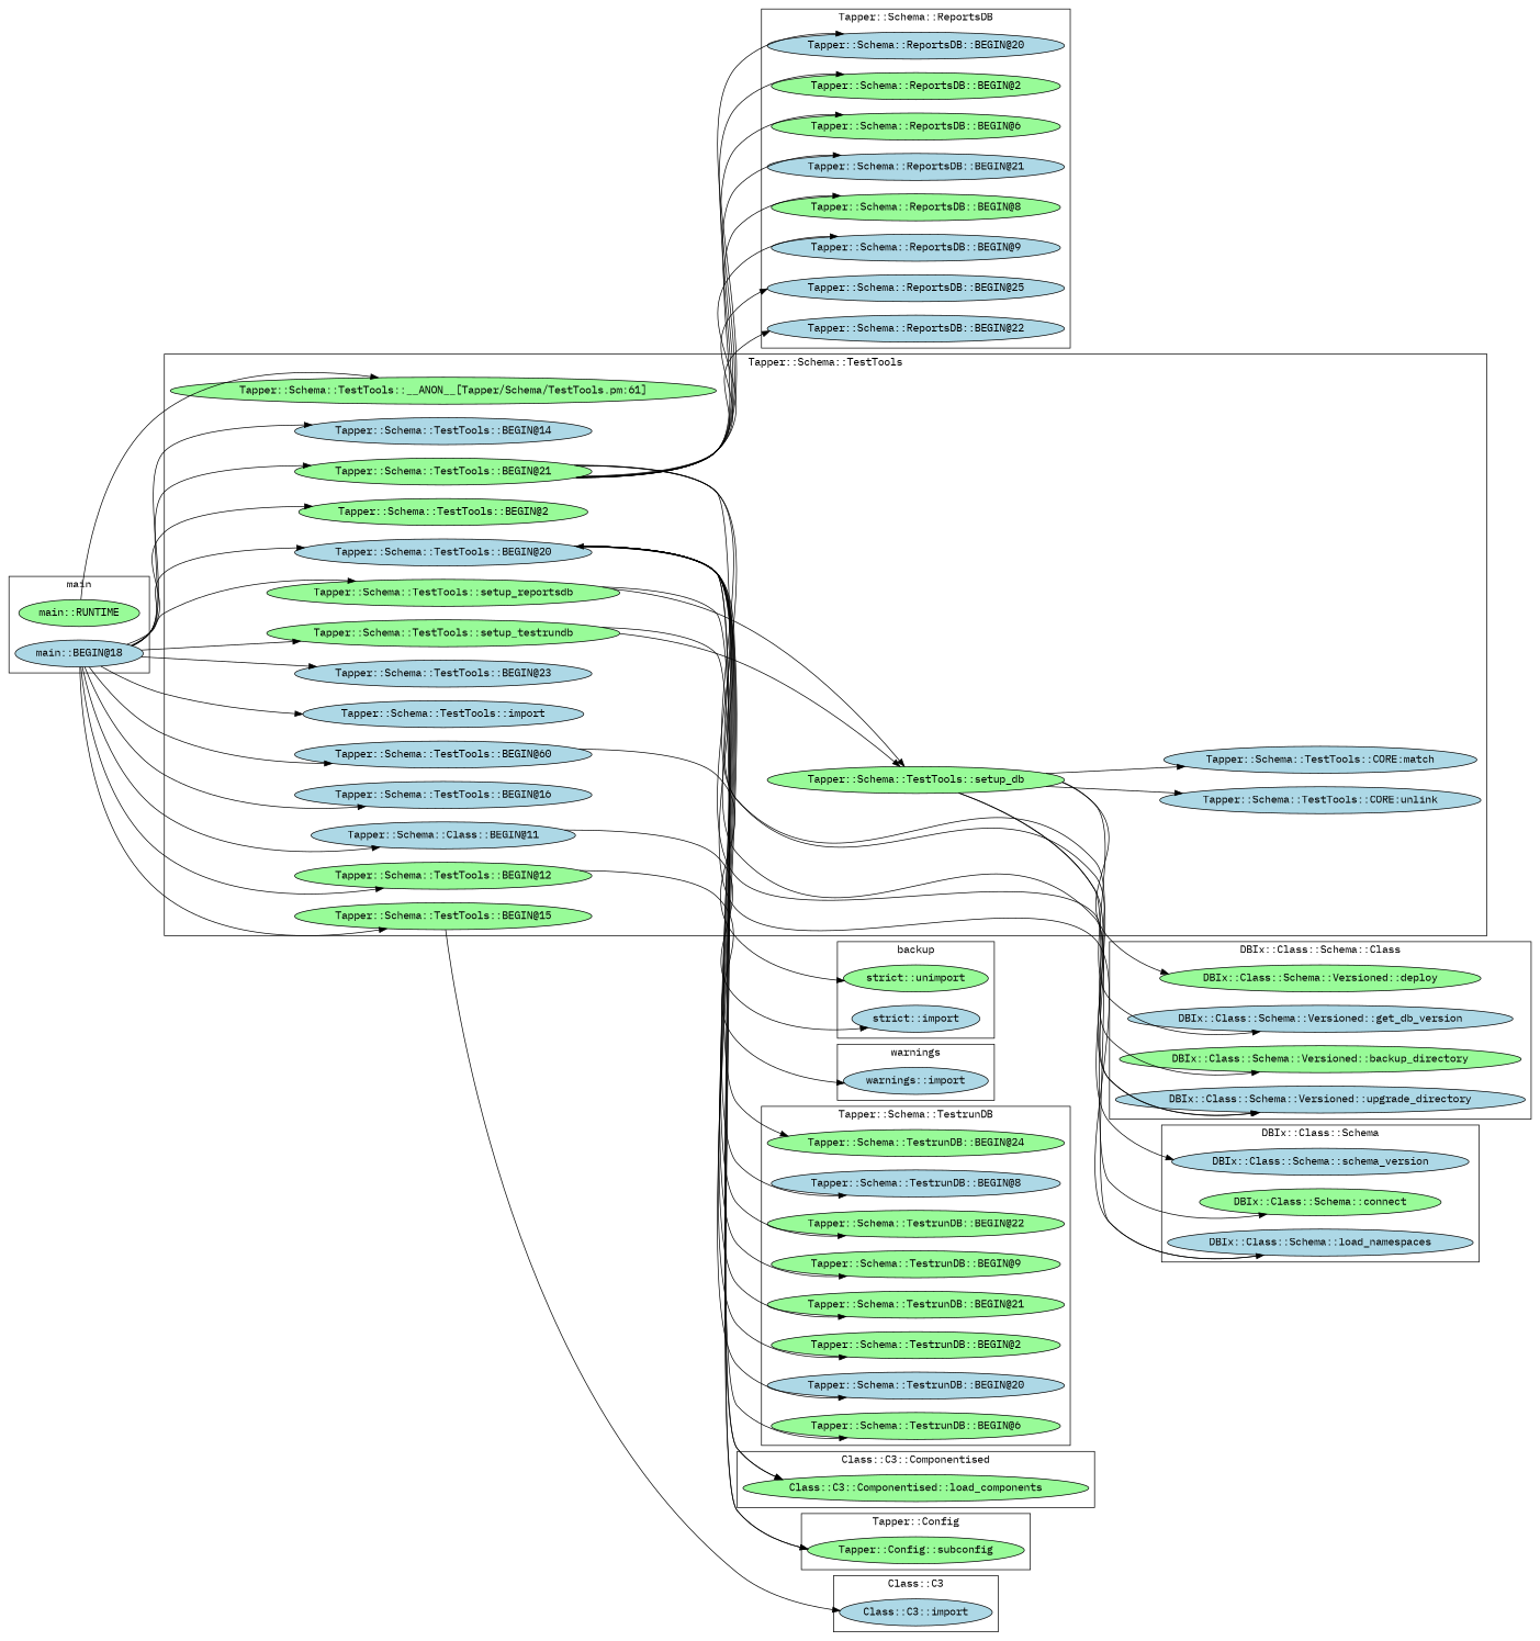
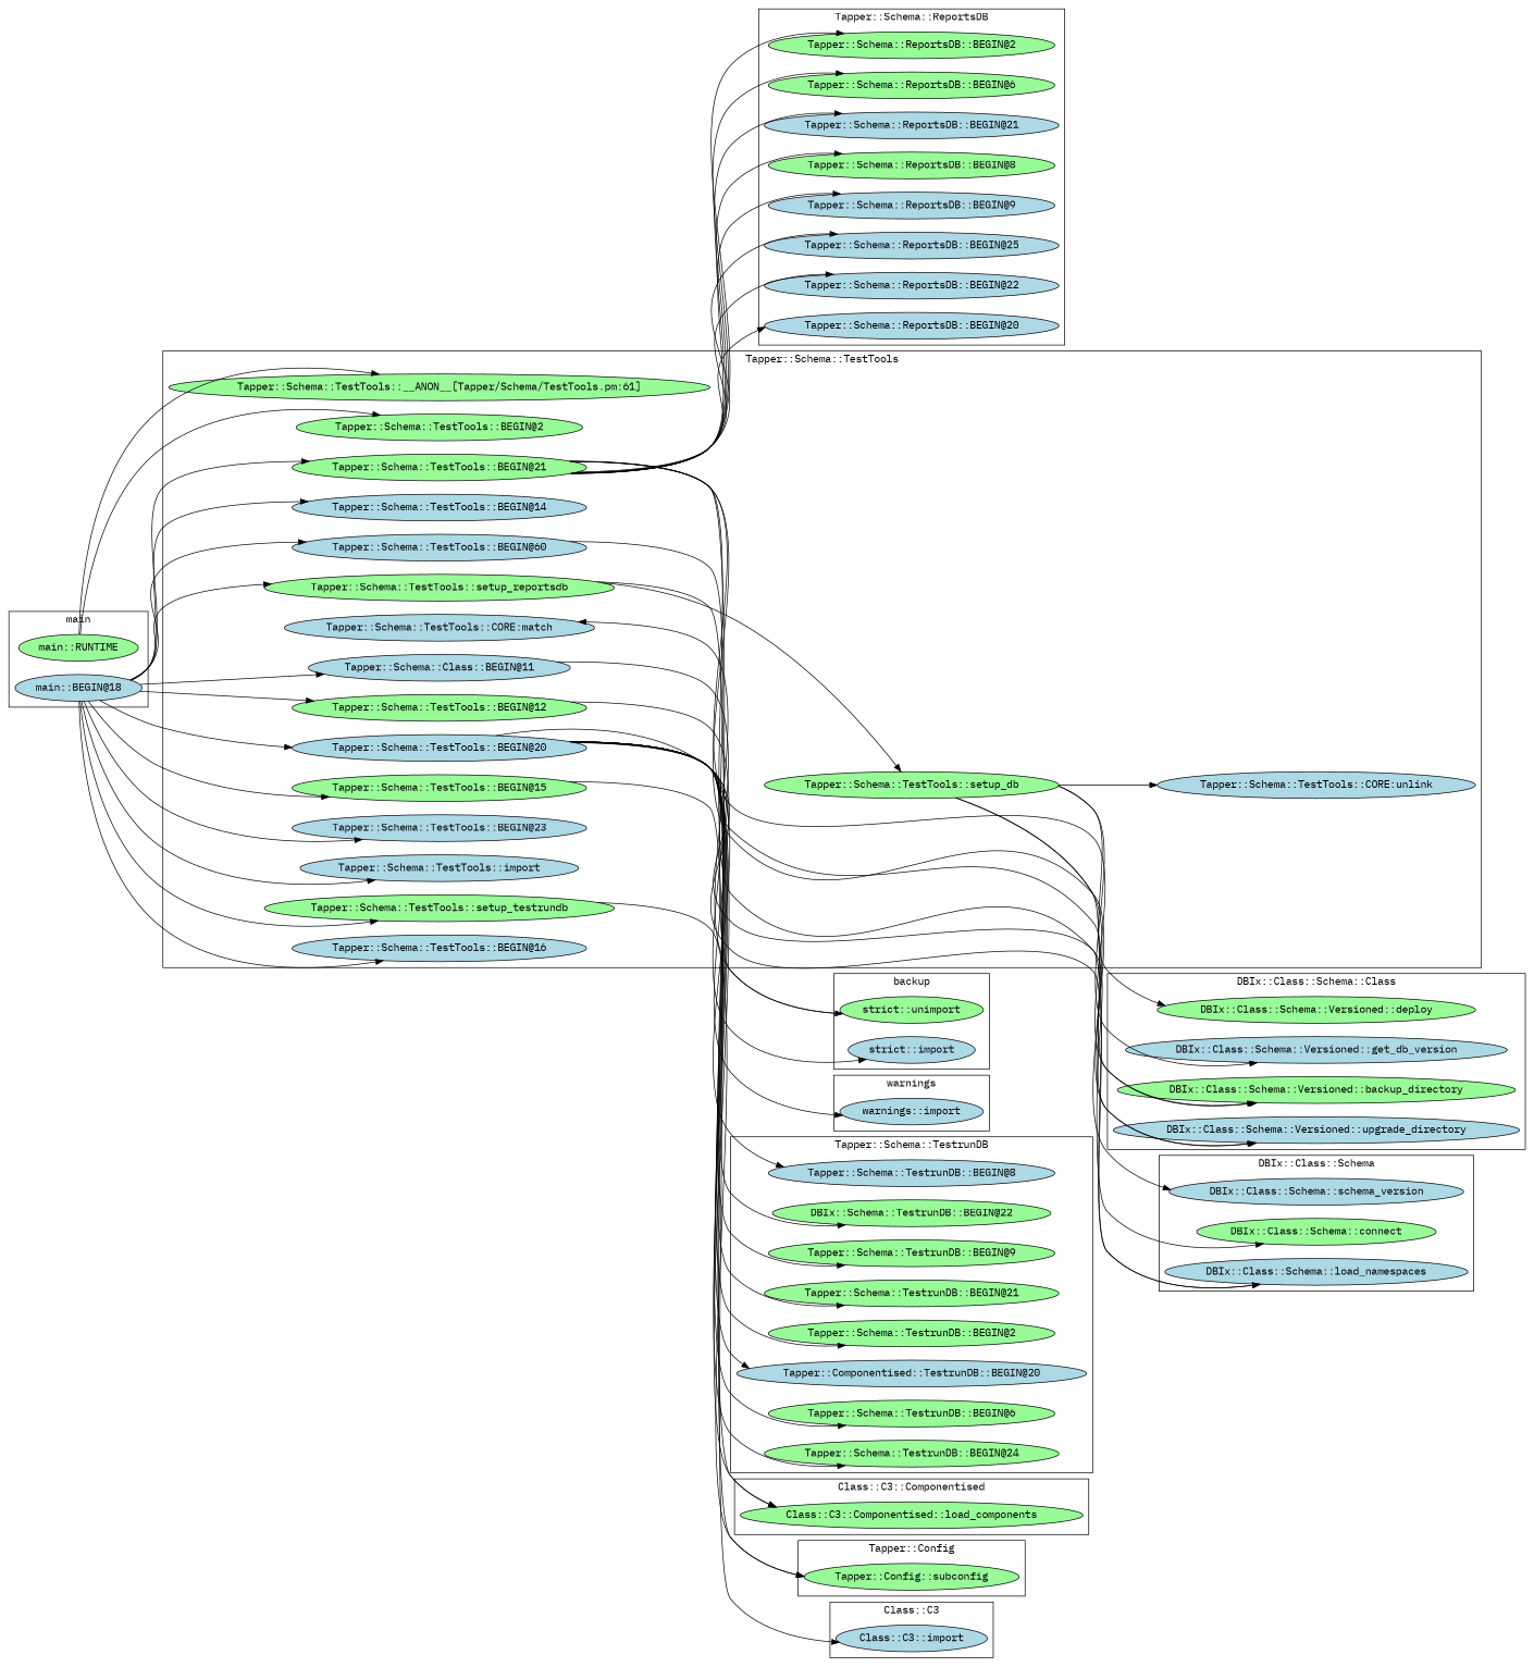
  digraph {
    fontname="IBM Plex Mono"
    rankdir=LR
    node [fillcolor=lightblue fontname="IBM Plex Mono" style=filled]
    edge [fontname="IBM Plex Mono"]
    "Tapper::Schema::ReportsDB::BEGIN@20"
    "Tapper::Schema::ReportsDB::BEGIN@2" [fillcolor=palegreen]
    "Tapper::Schema::ReportsDB::BEGIN@6" [fillcolor=palegreen]
    "Tapper::Schema::ReportsDB::BEGIN@21"
    "Tapper::Schema::ReportsDB::BEGIN@8" [fillcolor=palegreen]
    "Tapper::Schema::ReportsDB::BEGIN@9"
    "Tapper::Schema::ReportsDB::BEGIN@25"
    "Tapper::Schema::ReportsDB::BEGIN@22"
    "Tapper::Schema::TestTools::BEGIN@14"
    "Tapper::Schema::TestTools::BEGIN@60"
    "Tapper::Schema::TestTools::__ANON__[Tapper/Schema/TestTools.pm:61]" [fillcolor=palegreen]
    "Tapper::Schema::TestTools::CORE:unlink"
    "Tapper::Schema::TestTools::BEGIN@2" [fillcolor=palegreen]
    "Tapper::Schema::TestTools::setup_db" [fillcolor=palegreen]
    "Tapper::Schema::TestTools::BEGIN@12" [fillcolor=palegreen]
    "Tapper::Schema::TestTools::BEGIN@20"
    n17 [label="Tapper::Schema::Class::BEGIN@11"]
    "Tapper::Schema::TestTools::BEGIN@23"
    "Tapper::Schema::TestTools::CORE:match"
    "Tapper::Schema::TestTools::import"
    "Tapper::Schema::TestTools::setup_testrundb" [fillcolor=palegreen]
    "Tapper::Schema::TestTools::BEGIN@16"
    "Tapper::Schema::TestTools::setup_reportsdb" [fillcolor=palegreen]
    "Tapper::Schema::TestTools::BEGIN@15" [fillcolor=palegreen]
    "Tapper::Schema::TestTools::BEGIN@21" [fillcolor=palegreen]
    "Tapper::Schema::TestrunDB::BEGIN@24" [fillcolor=palegreen]
    "Tapper::Schema::TestrunDB::BEGIN@8"
-   "Tapper::Schema::TestrunDB::BEGIN@22" [fillcolor=palegreen]
+   "Tapper::Schema::TestrunDB::BEGIN@22" [fillcolor=palegreen label="DBIx::Schema::TestrunDB::BEGIN@22"]
    "Tapper::Schema::TestrunDB::BEGIN@9" [fillcolor=palegreen]
    "Tapper::Schema::TestrunDB::BEGIN@21" [fillcolor=palegreen]
    "Tapper::Schema::TestrunDB::BEGIN@2" [fillcolor=palegreen]
-   "Tapper::Schema::TestrunDB::BEGIN@20"
+   "Tapper::Schema::TestrunDB::BEGIN@20" [label="Tapper::Componentised::TestrunDB::BEGIN@20"]
    "Tapper::Schema::TestrunDB::BEGIN@6" [fillcolor=palegreen]
    "Class::C3::Componentised::load_components" [fillcolor=palegreen]
    "warnings::import"
    "DBIx::Class::Schema::Versioned::deploy" [fillcolor=palegreen]
    "DBIx::Class::Schema::Versioned::upgrade_directory"
    "DBIx::Class::Schema::Versioned::backup_directory" [fillcolor=palegreen]
    "DBIx::Class::Schema::Versioned::get_db_version"
    "DBIx::Class::Schema::schema_version"
    "DBIx::Class::Schema::connect" [fillcolor=palegreen]
    "DBIx::Class::Schema::load_namespaces"
    "Tapper::Config::subconfig" [fillcolor=palegreen]
    "strict::import"
    "strict::unimport" [fillcolor=palegreen]
    "main::BEGIN@18"
    "main::RUNTIME" [fillcolor=palegreen]
    "Class::C3::import"
    subgraph cluster_1 {
      label="Tapper::Schema::ReportsDB"
      "Tapper::Schema::ReportsDB::BEGIN@20"
      "Tapper::Schema::ReportsDB::BEGIN@2"
      "Tapper::Schema::ReportsDB::BEGIN@6"
      "Tapper::Schema::ReportsDB::BEGIN@21"
      "Tapper::Schema::ReportsDB::BEGIN@8"
      "Tapper::Schema::ReportsDB::BEGIN@9"
      "Tapper::Schema::ReportsDB::BEGIN@25"
      "Tapper::Schema::ReportsDB::BEGIN@22"
    }
    subgraph cluster_2 {
      label="Tapper::Schema::TestTools"
      "Tapper::Schema::TestTools::BEGIN@14"
      "Tapper::Schema::TestTools::BEGIN@60"
      "Tapper::Schema::TestTools::__ANON__[Tapper/Schema/TestTools.pm:61]"
      "Tapper::Schema::TestTools::CORE:unlink"
      "Tapper::Schema::TestTools::BEGIN@2"
      "Tapper::Schema::TestTools::setup_db"
      "Tapper::Schema::TestTools::BEGIN@12"
      "Tapper::Schema::TestTools::BEGIN@20"
      n17
      "Tapper::Schema::TestTools::BEGIN@23"
      "Tapper::Schema::TestTools::CORE:match"
      "Tapper::Schema::TestTools::import"
      "Tapper::Schema::TestTools::setup_testrundb"
      "Tapper::Schema::TestTools::BEGIN@16"
      "Tapper::Schema::TestTools::setup_reportsdb"
      "Tapper::Schema::TestTools::BEGIN@15"
      "Tapper::Schema::TestTools::BEGIN@21"
    }
    subgraph cluster_3 {
      label="Tapper::Schema::TestrunDB"
      "Tapper::Schema::TestrunDB::BEGIN@24"
      "Tapper::Schema::TestrunDB::BEGIN@8"
      "Tapper::Schema::TestrunDB::BEGIN@22"
      "Tapper::Schema::TestrunDB::BEGIN@9"
      "Tapper::Schema::TestrunDB::BEGIN@21"
      "Tapper::Schema::TestrunDB::BEGIN@2"
      "Tapper::Schema::TestrunDB::BEGIN@20"
      "Tapper::Schema::TestrunDB::BEGIN@6"
    }
    subgraph cluster_4 {
      label="Class::C3::Componentised"
      "Class::C3::Componentised::load_components"
    }
    subgraph cluster_5 {
      label=warnings
      "warnings::import"
    }
    subgraph cluster_6 {
      label="DBIx::Class::Schema::Class"
      "DBIx::Class::Schema::Versioned::deploy"
      "DBIx::Class::Schema::Versioned::upgrade_directory"
      "DBIx::Class::Schema::Versioned::backup_directory"
      "DBIx::Class::Schema::Versioned::get_db_version"
    }
    subgraph cluster_7 {
      label="DBIx::Class::Schema"
      "DBIx::Class::Schema::schema_version"
      "DBIx::Class::Schema::connect"
      "DBIx::Class::Schema::load_namespaces"
    }
    subgraph cluster_8 {
      label="Tapper::Config"
      "Tapper::Config::subconfig"
    }
    subgraph cluster_9 {
      label=backup
      "strict::import"
      "strict::unimport"
    }
    subgraph cluster_10 {
      label=main
      "main::BEGIN@18"
      "main::RUNTIME"
    }
    subgraph cluster_11 {
      label="Class::C3"
      "Class::C3::import"
    }
    "Tapper::Schema::TestTools::BEGIN@60" -> "strict::unimport"
    "Tapper::Schema::TestTools::setup_db" -> "Tapper::Schema::TestTools::CORE:unlink"
-   "Tapper::Schema::TestTools::setup_db" -> "Tapper::Schema::TestTools::CORE:match"
+   "strict::unimport" -> "Tapper::Schema::TestTools::CORE:match"
    "Tapper::Schema::TestTools::setup_db" -> "DBIx::Class::Schema::Versioned::deploy"
    "Tapper::Schema::TestTools::setup_db" -> "DBIx::Class::Schema::Versioned::get_db_version"
    "Tapper::Schema::TestTools::setup_db" -> "DBIx::Class::Schema::schema_version"
    "Tapper::Schema::TestTools::setup_db" -> "DBIx::Class::Schema::connect"
    "Tapper::Schema::TestTools::BEGIN@12" -> "warnings::import"
    "Tapper::Schema::TestTools::BEGIN@20" -> "Tapper::Schema::TestrunDB::BEGIN@24"
    "Tapper::Schema::TestTools::BEGIN@20" -> "Tapper::Schema::TestrunDB::BEGIN@8"
    "Tapper::Schema::TestTools::BEGIN@20" -> "Tapper::Schema::TestrunDB::BEGIN@22"
    "Tapper::Schema::TestTools::BEGIN@20" -> "Tapper::Schema::TestrunDB::BEGIN@9"
    "Tapper::Schema::TestTools::BEGIN@20" -> "Tapper::Schema::TestrunDB::BEGIN@21"
    "Tapper::Schema::TestTools::BEGIN@20" -> "Tapper::Schema::TestrunDB::BEGIN@2"
    "Tapper::Schema::TestTools::BEGIN@20" -> "Tapper::Schema::TestrunDB::BEGIN@20"
    "Tapper::Schema::TestTools::BEGIN@20" -> "Tapper::Schema::TestrunDB::BEGIN@6"
    "Tapper::Schema::TestTools::BEGIN@20" -> "Class::C3::Componentised::load_components"
    "Tapper::Schema::TestTools::BEGIN@20" -> "DBIx::Class::Schema::Versioned::upgrade_directory"
    "Tapper::Schema::TestTools::BEGIN@20" -> "DBIx::Class::Schema::Versioned::backup_directory"
-   "DBIx::Class::Schema::load_namespaces" -> "Tapper::Schema::TestTools::BEGIN@20"
+   "Tapper::Schema::TestTools::BEGIN@20" -> "DBIx::Class::Schema::load_namespaces"
    n17 -> "strict::import"
-   "Tapper::Schema::TestTools::setup_testrundb" -> "Tapper::Schema::TestTools::setup_db"
    "Tapper::Schema::TestTools::setup_testrundb" -> "Tapper::Config::subconfig"
    "Tapper::Schema::TestTools::setup_reportsdb" -> "Tapper::Schema::TestTools::setup_db"
    "Tapper::Schema::TestTools::setup_reportsdb" -> "Tapper::Config::subconfig"
    "Tapper::Schema::TestTools::BEGIN@15" -> "Class::C3::import"
    "Tapper::Schema::TestTools::BEGIN@21" -> "Tapper::Schema::ReportsDB::BEGIN@20"
    "Tapper::Schema::TestTools::BEGIN@21" -> "Tapper::Schema::ReportsDB::BEGIN@2"
    "Tapper::Schema::TestTools::BEGIN@21" -> "Tapper::Schema::ReportsDB::BEGIN@6"
    "Tapper::Schema::TestTools::BEGIN@21" -> "Tapper::Schema::ReportsDB::BEGIN@21"
    "Tapper::Schema::TestTools::BEGIN@21" -> "Tapper::Schema::ReportsDB::BEGIN@8"
    "Tapper::Schema::TestTools::BEGIN@21" -> "Tapper::Schema::ReportsDB::BEGIN@9"
    "Tapper::Schema::TestTools::BEGIN@21" -> "Tapper::Schema::ReportsDB::BEGIN@25"
    "Tapper::Schema::TestTools::BEGIN@21" -> "Tapper::Schema::ReportsDB::BEGIN@22"
    "Tapper::Schema::TestTools::BEGIN@21" -> "Class::C3::Componentised::load_components"
    "Tapper::Schema::TestTools::BEGIN@21" -> "DBIx::Class::Schema::Versioned::upgrade_directory"
+   "Tapper::Schema::TestTools::BEGIN@21" -> "DBIx::Class::Schema::Versioned::backup_directory"
    "Tapper::Schema::TestTools::BEGIN@21" -> "DBIx::Class::Schema::load_namespaces"
    "main::BEGIN@18" -> "Tapper::Schema::TestTools::BEGIN@14"
    "main::BEGIN@18" -> "Tapper::Schema::TestTools::BEGIN@60"
-   "main::BEGIN@18" -> "Tapper::Schema::TestTools::BEGIN@2"
+   "main::RUNTIME" -> "Tapper::Schema::TestTools::BEGIN@2"
    "main::BEGIN@18" -> "Tapper::Schema::TestTools::BEGIN@12"
    "main::BEGIN@18" -> "Tapper::Schema::TestTools::BEGIN@20"
    "main::BEGIN@18" -> n17
    "main::BEGIN@18" -> "Tapper::Schema::TestTools::BEGIN@23"
    "main::BEGIN@18" -> "Tapper::Schema::TestTools::import"
    "main::BEGIN@18" -> "Tapper::Schema::TestTools::setup_testrundb"
    "main::BEGIN@18" -> "Tapper::Schema::TestTools::BEGIN@16"
    "main::BEGIN@18" -> "Tapper::Schema::TestTools::setup_reportsdb"
    "main::BEGIN@18" -> "Tapper::Schema::TestTools::BEGIN@15"
    "main::BEGIN@18" -> "Tapper::Schema::TestTools::BEGIN@21"
    "main::RUNTIME" -> "Tapper::Schema::TestTools::__ANON__[Tapper/Schema/TestTools.pm:61]"
  }
